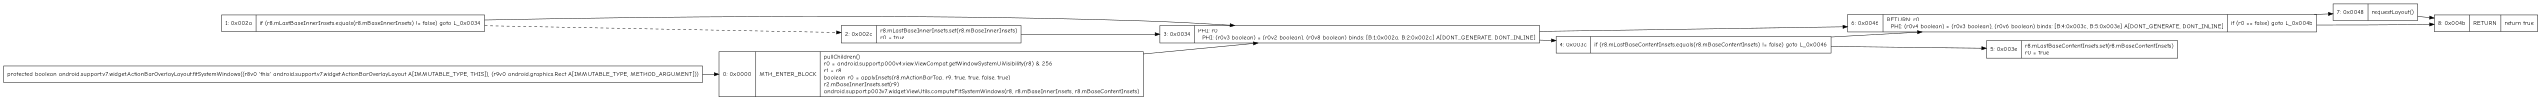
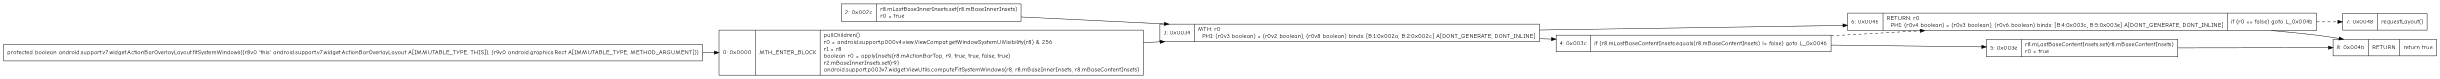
  digraph {
    fontname="Comic Neue"
    rankdir=LR
    node [fontname="Comic Neue" shape=record]
    edge [fontname="Comic Neue"]
    n1 [label="{0\:\ 0x0000|MTH_ENTER_BLOCK\l|pullChildren()\lr0 = android.support.p000v4.view.ViewCompat.getWindowSystemUiVisibility(r8) & 256\lr1 = r8\lboolean r0 = applyInsets(r8.mActionBarTop, r9, true, true, false, true)\lr2.mBaseInnerInsets.set(r9)\landroid.support.p003v7.widget.ViewUtils.computeFitSystemWindows(r8, r8.mBaseInnerInsets, r8.mBaseContentInsets)\l}"]
-   n2 [label="{3\:\ 0x0034|PHI: r0 \l  PHI: (r0v3 boolean) = (r0v2 boolean), (r0v8 boolean) binds: [B:1:0x002a, B:2:0x002c] A[DONT_GENERATE, DONT_INLINE]\l}"]
-   n3 [label="{1\:\ 0x002a|if (r8.mLastBaseInnerInsets.equals(r8.mBaseInnerInsets) != false) goto L_0x0034\l}"]
+   n2 [label="{3\:\ 0x0034|MTH: r0 \l  PHI: (r0v3 boolean) = (r0v2 boolean), (r0v8 boolean) binds: [B:1:0x002a, B:2:0x002c] A[DONT_GENERATE, DONT_INLINE]\l}"]
    n4 [label="{2\:\ 0x002c|r8.mLastBaseInnerInsets.set(r8.mBaseInnerInsets)\lr0 = true\l}"]
    n5 [label="{4\:\ 0x003c|if (r8.mLastBaseContentInsets.equals(r8.mBaseContentInsets) != false) goto L_0x0046\l}"]
    n6 [label="{6\:\ 0x0046|RETURN: r0 \l  PHI: (r0v4 boolean) = (r0v3 boolean), (r0v6 boolean) binds: [B:4:0x003c, B:5:0x003e] A[DONT_GENERATE, DONT_INLINE]\l|if (r0 == false) goto L_0x004b\l}"]
    n7 [label="{5\:\ 0x003e|r8.mLastBaseContentInsets.set(r8.mBaseContentInsets)\lr0 = true\l}"]
    n8 [label="{7\:\ 0x0048|requestLayout()\l}"]
    n9 [label="{8\:\ 0x004b|RETURN\l|return true\l}"]
    n10 [label="{protected boolean android.support.v7.widget.ActionBarOverlayLayout.fitSystemWindows((r8v0 'this' android.support.v7.widget.ActionBarOverlayLayout A[IMMUTABLE_TYPE, THIS]), (r9v0 android.graphics.Rect A[IMMUTABLE_TYPE, METHOD_ARGUMENT])) }"]
    n1 -> n2
    n2 -> n5
    n2 -> n6
-   n3 -> n2
-   n3 -> n4 [style=dashed]
    n4 -> n2
-   n5 -> n6
+   n5 -> n6 [style=dashed]
    n5 -> n7 [style=solid]
-   n6 -> n8 [style=solid]
+   n6 -> n8 [style=dashed]
    n6 -> n9
-   n8 -> n9
+   n7 -> n9
    n10 -> n1
  }
